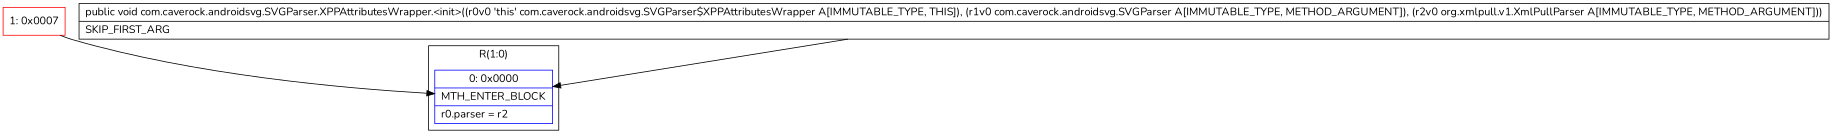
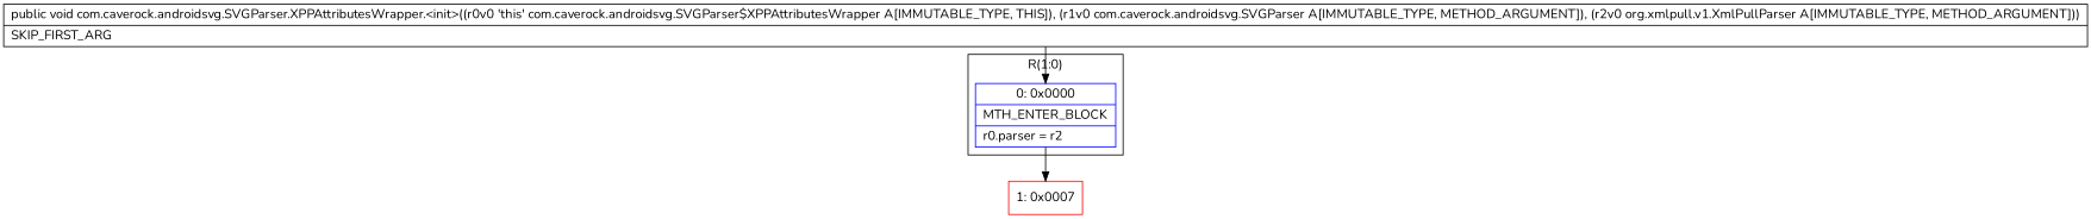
  digraph {
    fontname=Nunito
    node [shape=record fontname=Nunito]
    edge [fontname=Nunito]
    n1 [color=blue label="{0\:\ 0x0000|MTH_ENTER_BLOCK\l|r0.parser = r2\l}"]
    n2 [color=red label="{1\:\ 0x0007}"]
    n3 [label="{public void com.caverock.androidsvg.SVGParser.XPPAttributesWrapper.\<init\>((r0v0 'this' com.caverock.androidsvg.SVGParser$XPPAttributesWrapper A[IMMUTABLE_TYPE, THIS]), (r1v0 com.caverock.androidsvg.SVGParser A[IMMUTABLE_TYPE, METHOD_ARGUMENT]), (r2v0 org.xmlpull.v1.XmlPullParser A[IMMUTABLE_TYPE, METHOD_ARGUMENT]))  | SKIP_FIRST_ARG\l}"]
    subgraph cluster_1 {
      label="R(1:0)"
      n1
    }
-   n2 -> n1
+   n1 -> n2
    n3 -> n1
  }
